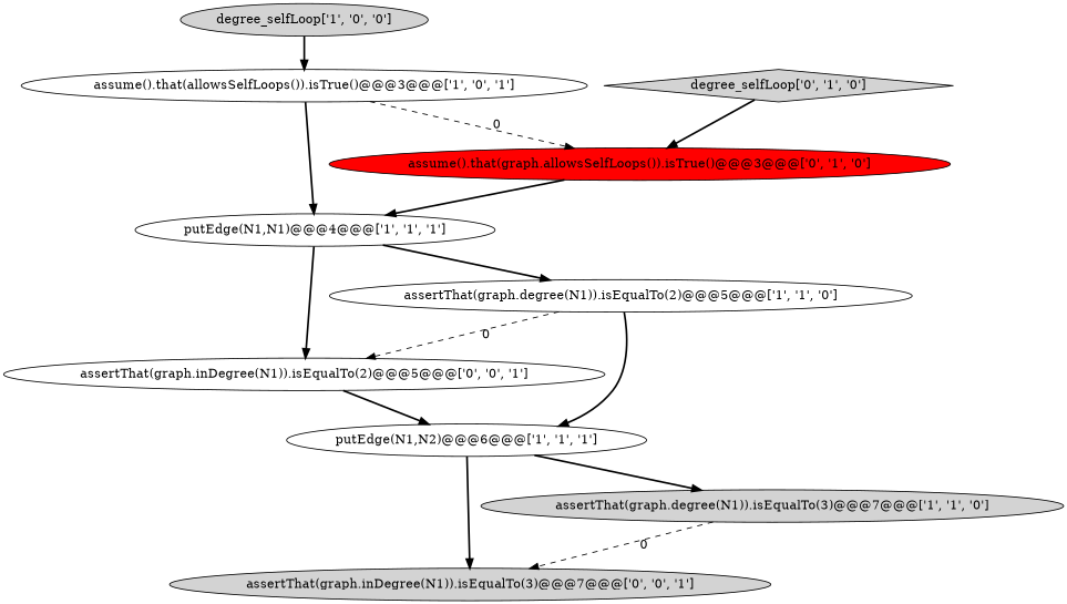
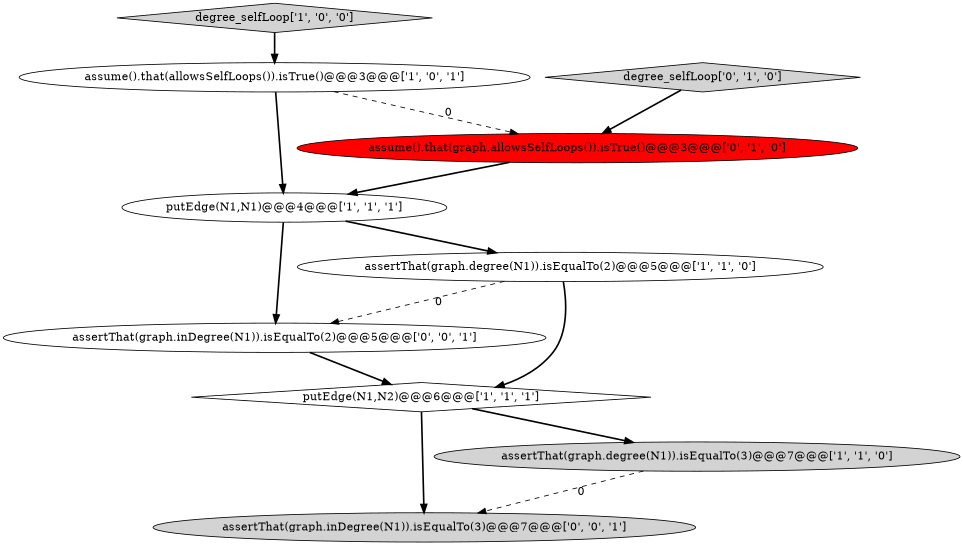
  digraph {
    node [fillcolor=white shape=ellipse style=filled]
    edge [style=bold]
-   n1 [fillcolor=lightgray label="degree_selfLoop['1', '0', '0']"]
+   n1 [fillcolor=lightgray label="degree_selfLoop['1', '0', '0']" shape=diamond]
    n2 [label="assume().that(allowsSelfLoops()).isTrue()@@@3@@@['1', '0', '1']"]
    n3 [fillcolor=red label="assume().that(graph.allowsSelfLoops()).isTrue()@@@3@@@['0', '1', '0']"]
    n4 [label="putEdge(N1,N1)@@@4@@@['1', '1', '1']"]
    n5 [label="assertThat(graph.inDegree(N1)).isEqualTo(2)@@@5@@@['0', '0', '1']"]
    n6 [label="assertThat(graph.degree(N1)).isEqualTo(2)@@@5@@@['1', '1', '0']"]
-   n7 [label="putEdge(N1,N2)@@@6@@@['1', '1', '1']"]
+   n7 [label="putEdge(N1,N2)@@@6@@@['1', '1', '1']" shape=diamond]
    n8 [fillcolor=lightgray label="assertThat(graph.inDegree(N1)).isEqualTo(3)@@@7@@@['0', '0', '1']"]
    n9 [fillcolor=lightgray label="assertThat(graph.degree(N1)).isEqualTo(3)@@@7@@@['1', '1', '0']"]
    n10 [fillcolor=lightgray label="degree_selfLoop['0', '1', '0']" shape=diamond]
    n1 -> n2
    n2 -> n3 [label=0 style=dashed]
    n2 -> n4
    n3 -> n4
    n4 -> n5
    n4 -> n6
    n5 -> n7
    n6 -> n5 [label=0 style=dashed]
    n6 -> n7
    n7 -> n8
    n7 -> n9
    n9 -> n8 [label=0 style=dashed]
    n10 -> n3
  }
